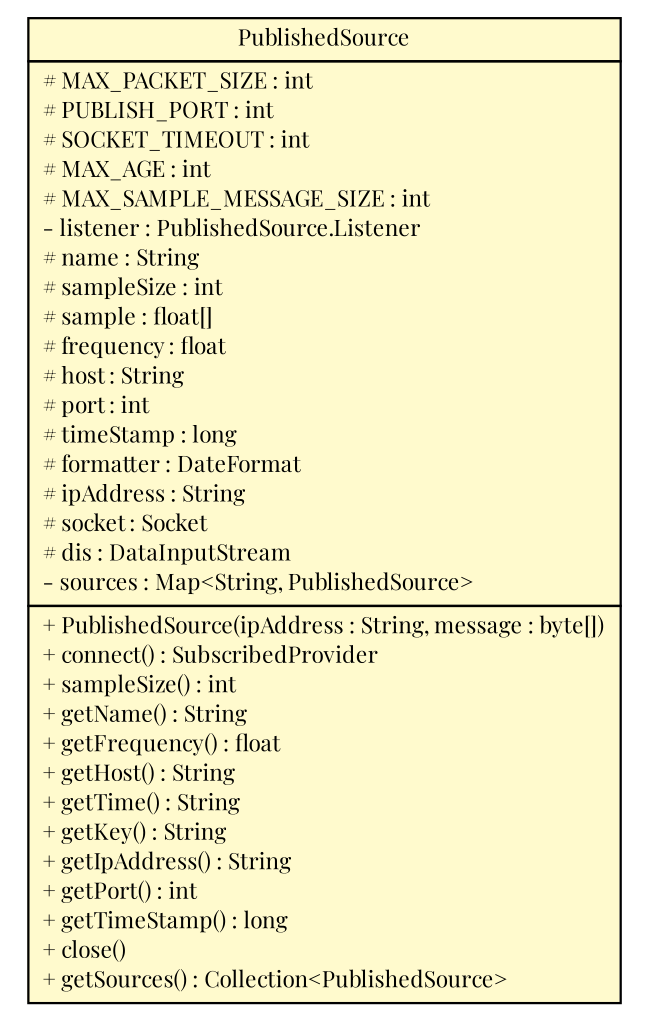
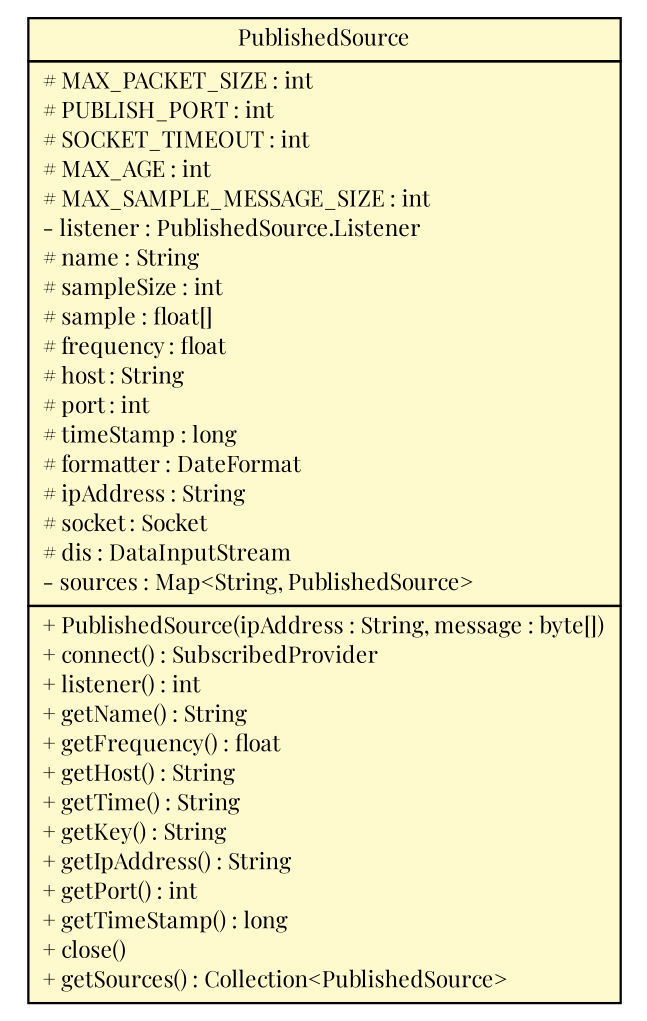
  digraph {
    nodesep=0.25
    ranksep=0.5
    fontname="Playfair Display"
-   n1 [fontcolor=black fontname="Playfair Display" fontsize=10.0 label=<<table title="lejos.robotics.filter.PublishedSource" border="0" cellborder="1" cellspacing="0" cellpadding="2" port="p" bgcolor="lemonChiffon" href="./PublishedSource.html"> 		<tr><td><table border="0" cellspacing="0" cellpadding="1"> <tr><td align="center" balign="center"> PublishedSource </td></tr> 		</table></td></tr> 		<tr><td><table border="0" cellspacing="0" cellpadding="1"> <tr><td align="left" balign="left"> # MAX_PACKET_SIZE : int </td></tr> <tr><td align="left" balign="left"> # PUBLISH_PORT : int </td></tr> <tr><td align="left" balign="left"> # SOCKET_TIMEOUT : int </td></tr> <tr><td align="left" balign="left"> # MAX_AGE : int </td></tr> <tr><td align="left" balign="left"> # MAX_SAMPLE_MESSAGE_SIZE : int </td></tr> <tr><td align="left" balign="left"> - listener : PublishedSource.Listener </td></tr> <tr><td align="left" balign="left"> # name : String </td></tr> <tr><td align="left" balign="left"> # sampleSize : int </td></tr> <tr><td align="left" balign="left"> # sample : float[] </td></tr> <tr><td align="left" balign="left"> # frequency : float </td></tr> <tr><td align="left" balign="left"> # host : String </td></tr> <tr><td align="left" balign="left"> # port : int </td></tr> <tr><td align="left" balign="left"> # timeStamp : long </td></tr> <tr><td align="left" balign="left"> # formatter : DateFormat </td></tr> <tr><td align="left" balign="left"> # ipAddress : String </td></tr> <tr><td align="left" balign="left"> # socket : Socket </td></tr> <tr><td align="left" balign="left"> # dis : DataInputStream </td></tr> <tr><td align="left" balign="left"> - sources : Map&lt;String, PublishedSource&gt; </td></tr> 		</table></td></tr> 		<tr><td><table border="0" cellspacing="0" cellpadding="1"> <tr><td align="left" balign="left"> + PublishedSource(ipAddress : String, message : byte[]) </td></tr> <tr><td align="left" balign="left"> + connect() : SubscribedProvider </td></tr> <tr><td align="left" balign="left"> + sampleSize() : int </td></tr> <tr><td align="left" balign="left"> + getName() : String </td></tr> <tr><td align="left" balign="left"> + getFrequency() : float </td></tr> <tr><td align="left" balign="left"> + getHost() : String </td></tr> <tr><td align="left" balign="left"> + getTime() : String </td></tr> <tr><td align="left" balign="left"> + getKey() : String </td></tr> <tr><td align="left" balign="left"> + getIpAddress() : String </td></tr> <tr><td align="left" balign="left"> + getPort() : int </td></tr> <tr><td align="left" balign="left"> + getTimeStamp() : long </td></tr> <tr><td align="left" balign="left"> + close() </td></tr> <tr><td align="left" balign="left"> + getSources() : Collection&lt;PublishedSource&gt; </td></tr> 		</table></td></tr> 		</table>> shape=plaintext]
+   n1 [fontcolor=black fontname="Playfair Display" fontsize=10.0 label=<<table title="lejos.robotics.filter.PublishedSource" border="0" cellborder="1" cellspacing="0" cellpadding="2" port="p" bgcolor="lemonChiffon" href="./PublishedSource.html"> 		<tr><td><table border="0" cellspacing="0" cellpadding="1"> <tr><td align="center" balign="center"> PublishedSource </td></tr> 		</table></td></tr> 		<tr><td><table border="0" cellspacing="0" cellpadding="1"> <tr><td align="left" balign="left"> # MAX_PACKET_SIZE : int </td></tr> <tr><td align="left" balign="left"> # PUBLISH_PORT : int </td></tr> <tr><td align="left" balign="left"> # SOCKET_TIMEOUT : int </td></tr> <tr><td align="left" balign="left"> # MAX_AGE : int </td></tr> <tr><td align="left" balign="left"> # MAX_SAMPLE_MESSAGE_SIZE : int </td></tr> <tr><td align="left" balign="left"> - listener : PublishedSource.Listener </td></tr> <tr><td align="left" balign="left"> # name : String </td></tr> <tr><td align="left" balign="left"> # sampleSize : int </td></tr> <tr><td align="left" balign="left"> # sample : float[] </td></tr> <tr><td align="left" balign="left"> # frequency : float </td></tr> <tr><td align="left" balign="left"> # host : String </td></tr> <tr><td align="left" balign="left"> # port : int </td></tr> <tr><td align="left" balign="left"> # timeStamp : long </td></tr> <tr><td align="left" balign="left"> # formatter : DateFormat </td></tr> <tr><td align="left" balign="left"> # ipAddress : String </td></tr> <tr><td align="left" balign="left"> # socket : Socket </td></tr> <tr><td align="left" balign="left"> # dis : DataInputStream </td></tr> <tr><td align="left" balign="left"> - sources : Map&lt;String, PublishedSource&gt; </td></tr> 		</table></td></tr> 		<tr><td><table border="0" cellspacing="0" cellpadding="1"> <tr><td align="left" balign="left"> + PublishedSource(ipAddress : String, message : byte[]) </td></tr> <tr><td align="left" balign="left"> + connect() : SubscribedProvider </td></tr> <tr><td align="left" balign="left"> + listener() : int </td></tr> <tr><td align="left" balign="left"> + getName() : String </td></tr> <tr><td align="left" balign="left"> + getFrequency() : float </td></tr> <tr><td align="left" balign="left"> + getHost() : String </td></tr> <tr><td align="left" balign="left"> + getTime() : String </td></tr> <tr><td align="left" balign="left"> + getKey() : String </td></tr> <tr><td align="left" balign="left"> + getIpAddress() : String </td></tr> <tr><td align="left" balign="left"> + getPort() : int </td></tr> <tr><td align="left" balign="left"> + getTimeStamp() : long </td></tr> <tr><td align="left" balign="left"> + close() </td></tr> <tr><td align="left" balign="left"> + getSources() : Collection&lt;PublishedSource&gt; </td></tr> 		</table></td></tr> 		</table>> shape=plaintext]
  }
